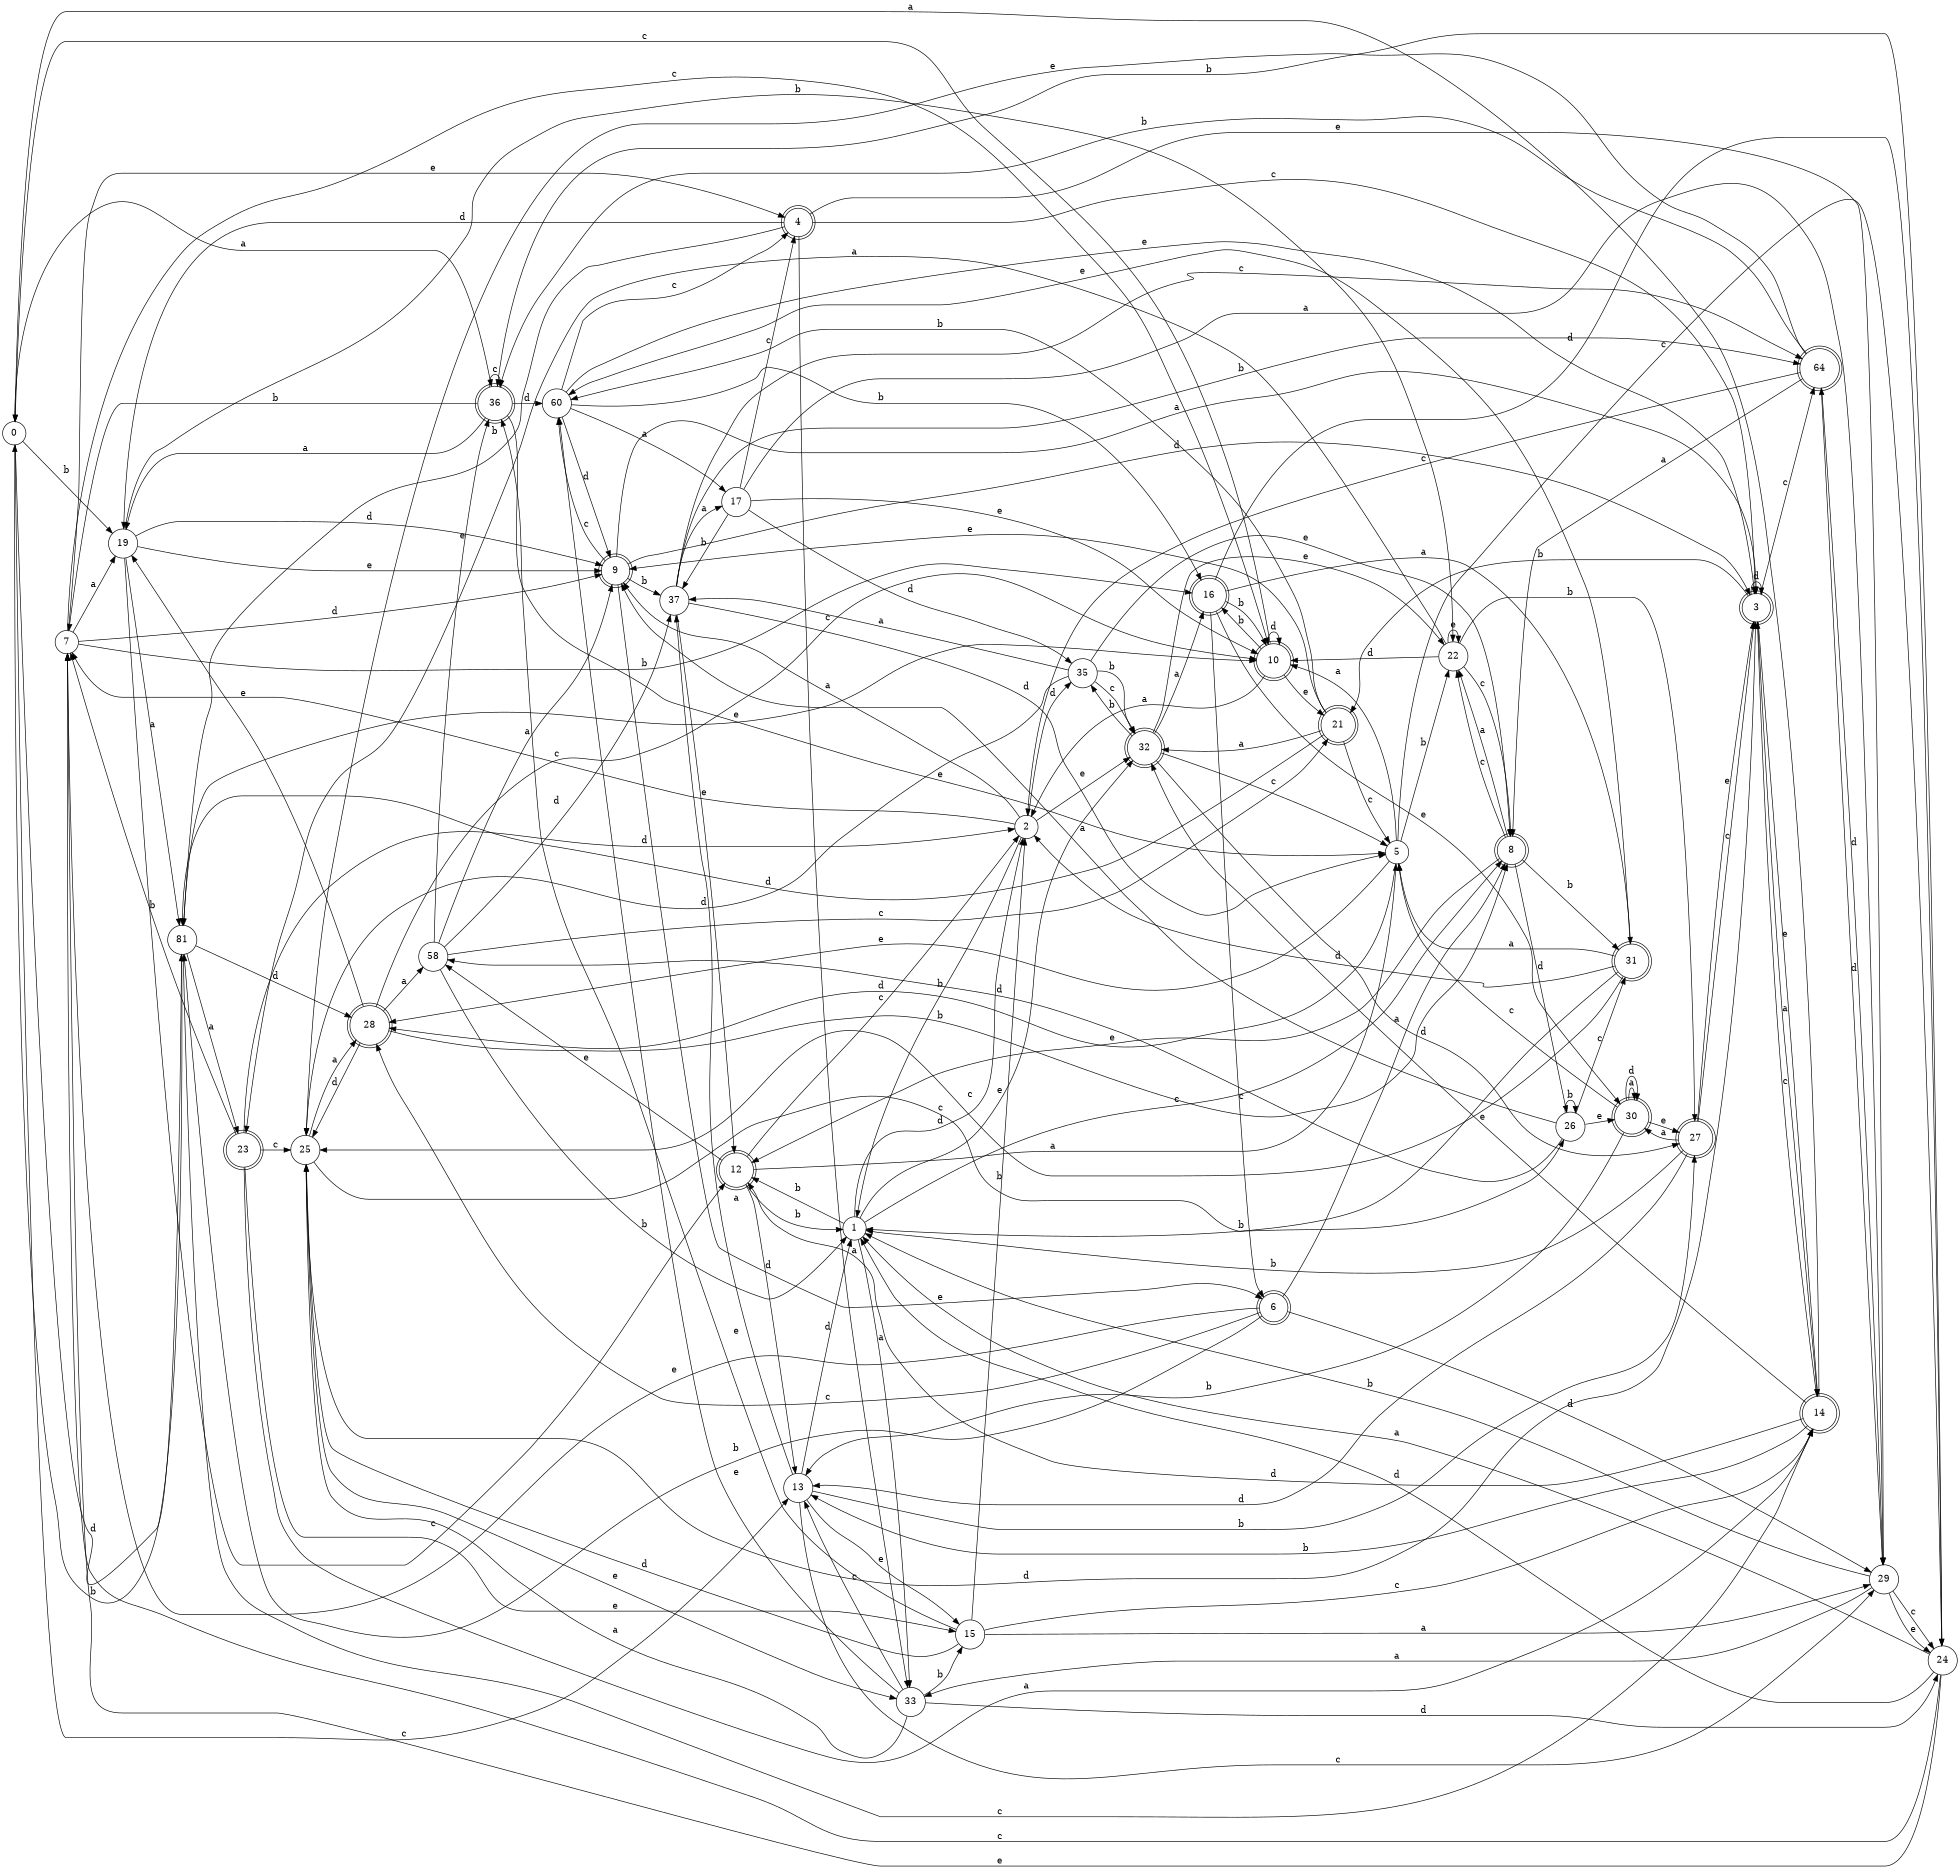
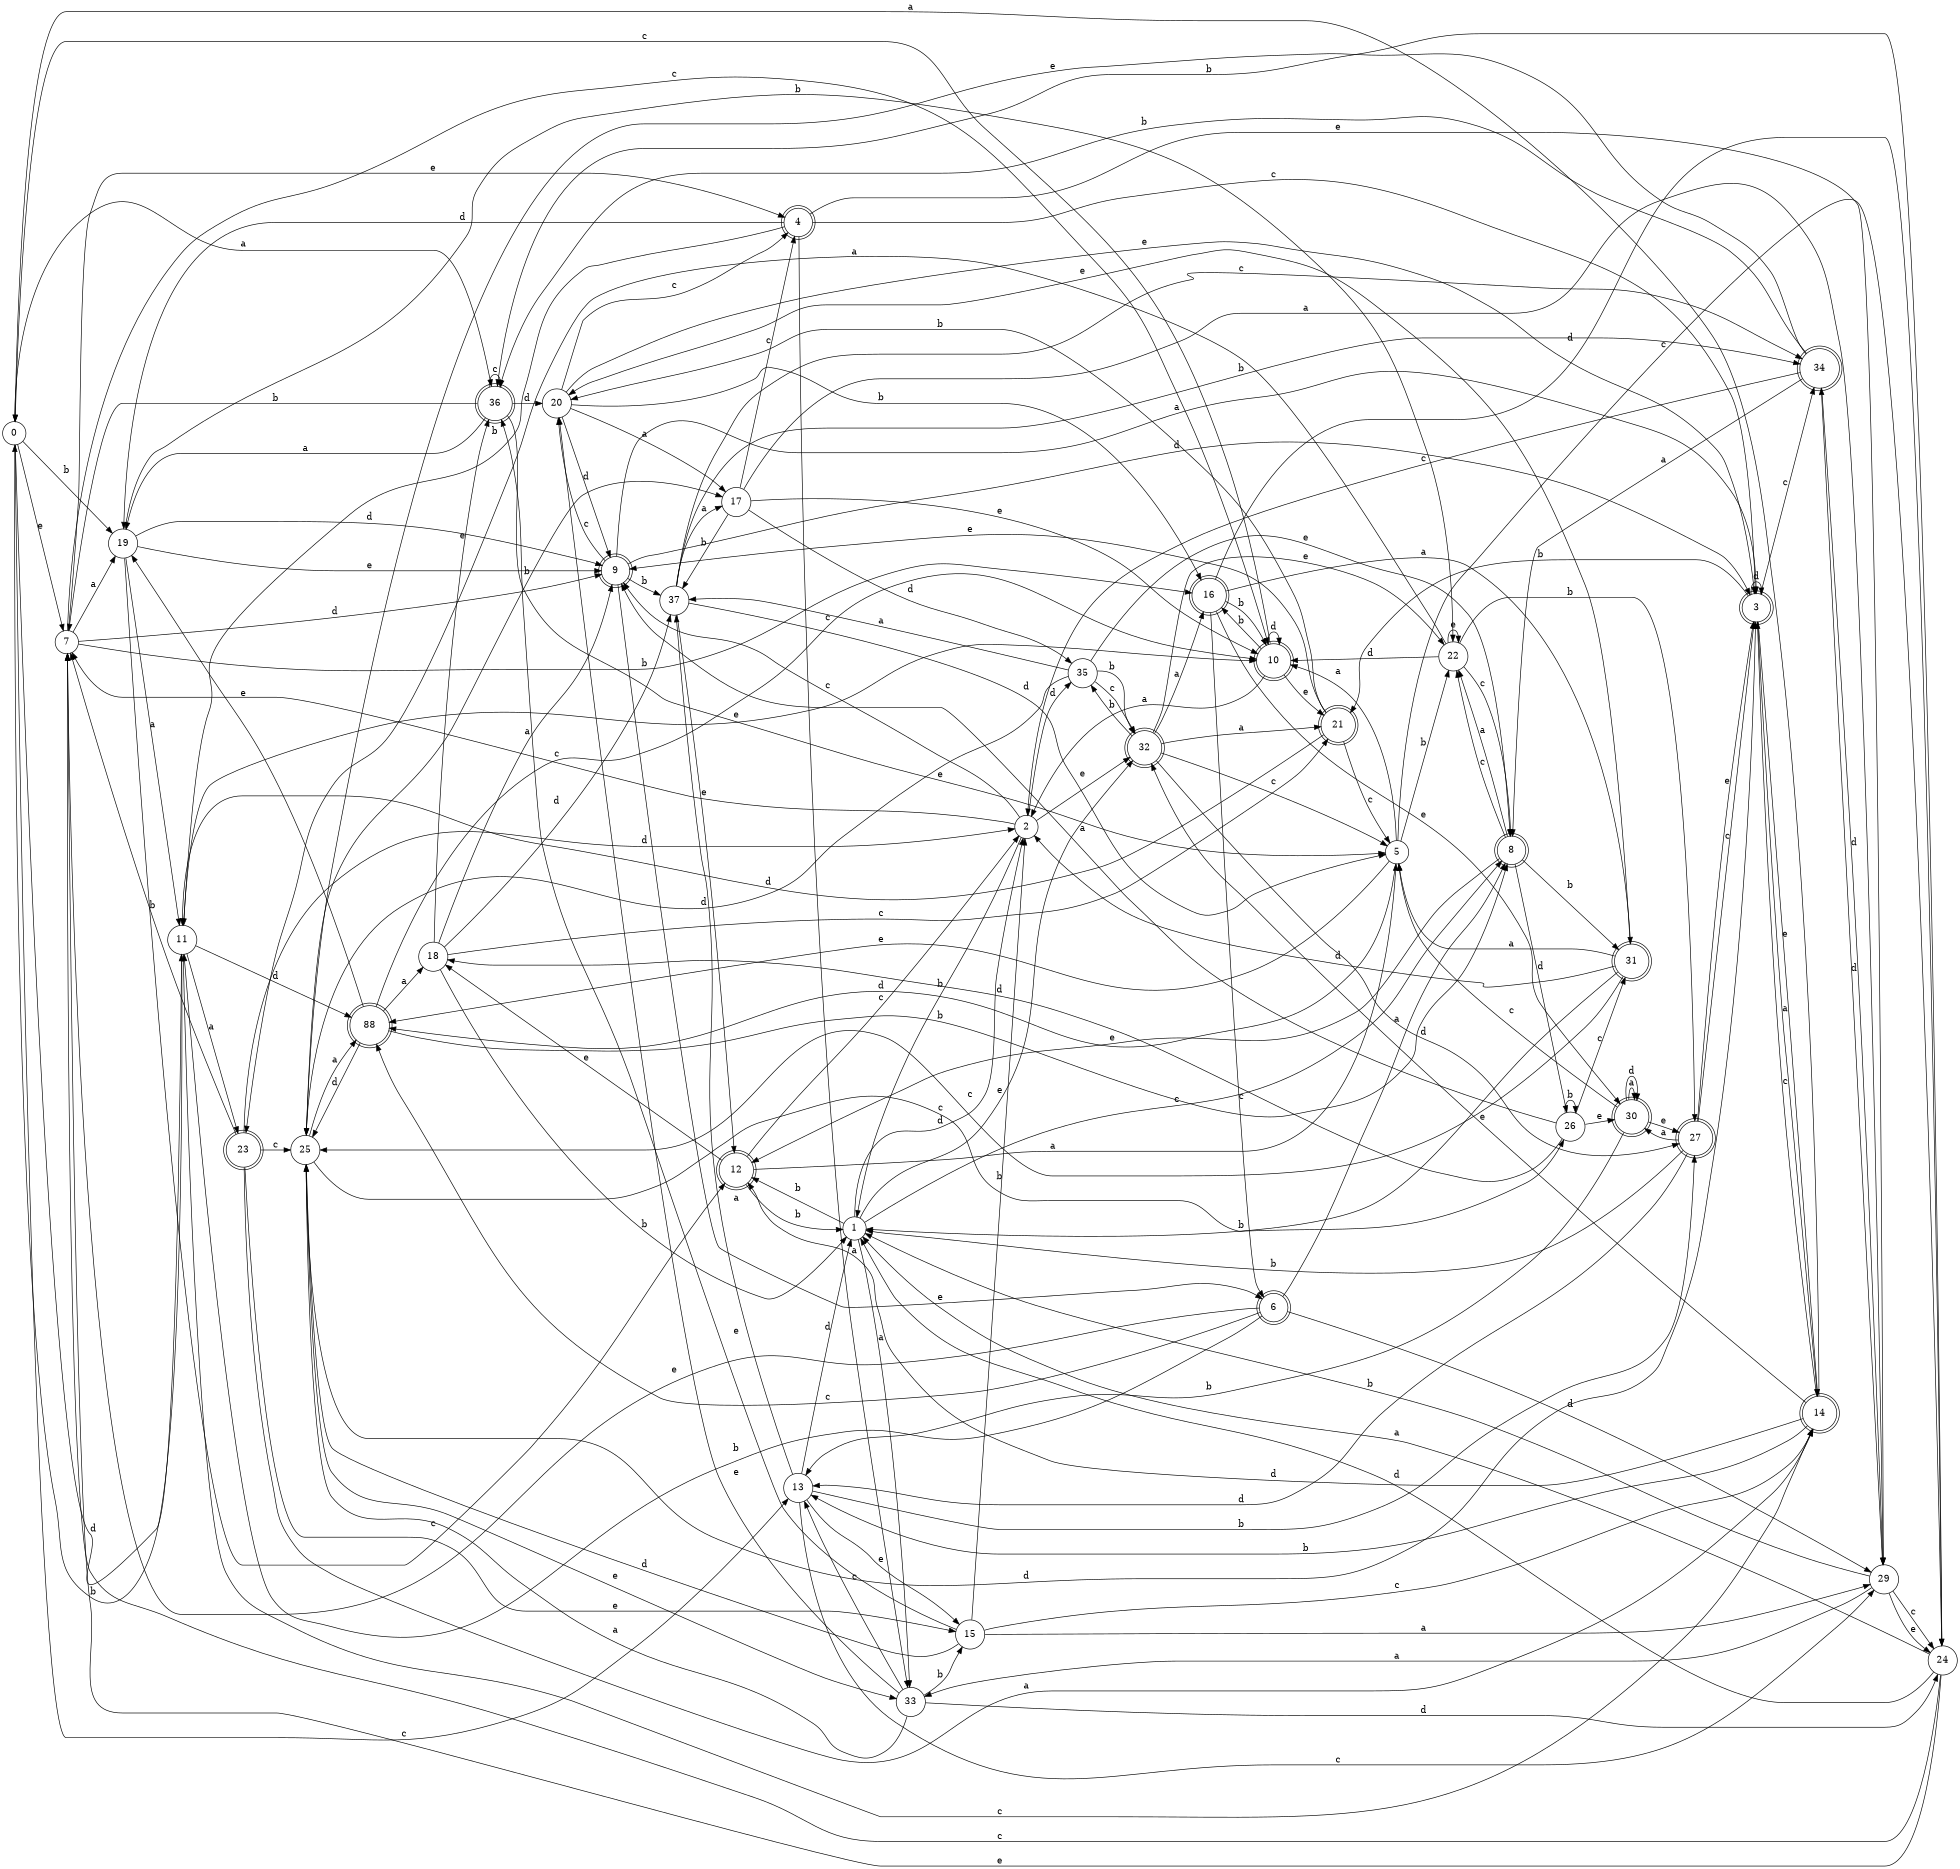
  digraph {
    rankdir=LR
    node [color=black fillcolor=white shape=circle style=filled]
    n1 [label=0]
    n2 [label=7]
-   n3 [label=81]
+   n3 [label=11]
    n4 [label=13]
    n5 [label=19]
    n6 [label=36 shape=doublecircle style="rounded,filled"]
    n7 [label=9 shape=doublecircle style="rounded,filled"]
    n8 [label=4 shape=doublecircle style="rounded,filled"]
    n9 [label=10 shape=doublecircle style="rounded,filled"]
    n10 [label=16 shape=doublecircle style="rounded,filled"]
    n11 [label=14 shape=doublecircle style="rounded,filled"]
-   n12 [label=28 shape=doublecircle style="rounded,filled"]
+   n12 [label=88 shape=doublecircle style="rounded,filled"]
    n13 [label=23 shape=doublecircle style="rounded,filled"]
    n14 [label=1]
    n15 [label=29]
    n16 [label=37]
    n17 [label=15]
    n18 [label=27 shape=doublecircle style="rounded,filled"]
    n19 [label=12 shape=doublecircle style="rounded,filled"]
    n20 [label=22]
    n21 [label=5]
-   n22 [label=60]
+   n22 [label=20]
    n23 [label=2]
    n24 [label=8 shape=doublecircle style="rounded,filled"]
    n25 [label=32 shape=doublecircle style="rounded,filled"]
    n26 [label=33]
    n27 [label=35]
    n28 [label=26]
    n29 [label=31 shape=doublecircle style="rounded,filled"]
-   n30 [label=58]
+   n30 [label=18]
    n31 [label=24]
    n32 [label=25]
    n33 [label=3 shape=doublecircle style="rounded,filled"]
    n34 [label=6 shape=doublecircle style="rounded,filled"]
    n35 [label=21 shape=doublecircle style="rounded,filled"]
-   n36 [label=64 shape=doublecircle style="rounded,filled"]
+   n36 [label=34 shape=doublecircle style="rounded,filled"]
    n37 [label=30 shape=doublecircle style="rounded,filled"]
    n38 [label=17]
+   n1 -> n2 [label=e]
    n1 -> n3 [label=d]
    n1 -> n4 [label=c]
    n1 -> n5 [label=b]
    n1 -> n6 [label=a]
    n2 -> n5 [label=a]
    n2 -> n7 [label=d]
    n2 -> n8 [label=e]
    n2 -> n9 [label=c]
    n2 -> n10 [label=b]
    n3 -> n1 [label=b]
    n3 -> n9 [label=e]
    n3 -> n11 [label=c]
    n3 -> n12 [label=d]
    n3 -> n13 [label=a]
    n4 -> n14 [label=d]
    n4 -> n15 [label=c]
    n4 -> n16 [label=a]
    n4 -> n17 [label=e]
    n4 -> n18 [label=b]
    n5 -> n3 [label=a]
    n5 -> n7 [label=d]
    n5 -> n7 [label=e]
    n5 -> n19 [label=c]
    n5 -> n20 [label=b]
    n6 -> n2 [label=b]
    n6 -> n5 [label=a]
    n6 -> n6 [label=c]
    n6 -> n21 [label=e]
    n6 -> n22 [label=d]
    n7 -> n16 [label=b]
    n7 -> n22 [label=c]
    n7 -> n33 [label=a]
    n7 -> n33 [label=d]
    n7 -> n34 [label=e]
    n8 -> n3 [label=b]
    n8 -> n5 [label=d]
    n8 -> n15 [label=e]
    n8 -> n26 [label=a]
    n8 -> n33 [label=c]
    n9 -> n1 [label=c]
    n9 -> n9 [label=d]
    n9 -> n10 [label=b]
    n9 -> n23 [label=a]
    n9 -> n35 [label=e]
    n10 -> n9 [label=b]
    n10 -> n29 [label=a]
    n10 -> n31 [label=d]
    n10 -> n34 [label=c]
    n10 -> n37 [label=e]
    n11 -> n1 [label=a]
    n11 -> n4 [label=b]
    n11 -> n19 [label=d]
    n11 -> n25 [label=e]
    n11 -> n33 [label=c]
    n12 -> n5 [label=e]
    n12 -> n9 [label=c]
    n12 -> n24 [label=b]
    n12 -> n30 [label=a]
    n12 -> n32 [label=d]
    n13 -> n2 [label=b]
    n13 -> n11 [label=a]
    n13 -> n17 [label=e]
    n13 -> n23 [label=d]
    n13 -> n32 [label=c]
    n14 -> n19 [label=b]
    n14 -> n23 [label=d]
    n14 -> n24 [label=c]
    n14 -> n25 [label=e]
    n14 -> n26 [label=a]
    n15 -> n14 [label=b]
    n15 -> n26 [label=a]
    n15 -> n31 [label=c]
    n15 -> n31 [label=e]
    n15 -> n36 [label=d]
    n16 -> n19 [label=e]
    n16 -> n21 [label=d]
    n16 -> n36 [label=b]
    n16 -> n36 [label=c]
    n16 -> n38 [label=a]
    n17 -> n6 [label=e]
    n17 -> n11 [label=c]
    n17 -> n15 [label=a]
    n17 -> n23 [label=b]
    n17 -> n32 [label=d]
    n18 -> n4 [label=d]
    n18 -> n14 [label=b]
    n18 -> n33 [label=c]
    n18 -> n33 [label=e]
    n18 -> n37 [label=a]
-   n19 -> n4 [label=d]
    n19 -> n14 [label=b]
    n19 -> n21 [label=a]
    n19 -> n23 [label=c]
    n19 -> n30 [label=e]
    n20 -> n9 [label=d]
    n20 -> n13 [label=a]
    n20 -> n18 [label=b]
    n20 -> n20 [label=e]
    n20 -> n24 [label=c]
    n21 -> n9 [label=a]
    n21 -> n12 [label=d]
    n21 -> n12 [label=e]
    n21 -> n20 [label=b]
    n21 -> n31 [label=c]
    n22 -> n7 [label=d]
    n22 -> n8 [label=c]
    n22 -> n10 [label=b]
    n22 -> n33 [label=e]
    n22 -> n38 [label=a]
    n23 -> n2 [label=c]
-   n23 -> n7 [label=a]
+   n23 -> n7 [label=c]
    n23 -> n14 [label=b]
    n23 -> n25 [label=e]
    n23 -> n27 [label=d]
    n24 -> n19 [label=e]
    n24 -> n20 [label=a]
    n24 -> n20 [label=c]
    n24 -> n28 [label=d]
    n24 -> n29 [label=b]
    n25 -> n10 [label=a]
    n25 -> n18 [label=d]
    n25 -> n20 [label=e]
    n25 -> n21 [label=c]
    n25 -> n27 [label=b]
    n26 -> n4 [label=c]
    n26 -> n17 [label=b]
    n26 -> n22 [label=e]
    n26 -> n31 [label=d]
    n26 -> n32 [label=a]
    n27 -> n16 [label=a]
    n27 -> n24 [label=e]
    n27 -> n25 [label=b]
    n27 -> n25 [label=c]
    n27 -> n32 [label=d]
    n28 -> n7 [label=a]
    n28 -> n28 [label=b]
    n28 -> n29 [label=c]
    n28 -> n30 [label=d]
    n28 -> n37 [label=e]
    n29 -> n14 [label=b]
    n29 -> n21 [label=a]
    n29 -> n22 [label=e]
    n29 -> n23 [label=d]
    n29 -> n32 [label=c]
    n30 -> n6 [label=e]
    n30 -> n7 [label=a]
    n30 -> n14 [label=b]
    n30 -> n16 [label=d]
    n30 -> n35 [label=c]
    n31 -> n2 [label=c]
    n31 -> n2 [label=e]
    n31 -> n6 [label=b]
    n31 -> n14 [label=a]
    n31 -> n14 [label=d]
    n32 -> n12 [label=a]
    n32 -> n26 [label=e]
    n32 -> n28 [label=c]
    n32 -> n33 [label=d]
+   n32 -> n38 [label=b]
    n33 -> n11 [label=a]
    n33 -> n11 [label=e]
    n33 -> n33 [label=d]
    n33 -> n35 [label=b]
    n33 -> n36 [label=c]
    n34 -> n2 [label=e]
    n34 -> n3 [label=b]
    n34 -> n12 [label=c]
    n34 -> n15 [label=d]
    n34 -> n24 [label=a]
    n35 -> n3 [label=d]
    n35 -> n7 [label=e]
    n35 -> n21 [label=c]
    n35 -> n22 [label=b]
-   n35 -> n25 [label=a]
+   n25 -> n35 [label=a]
    n36 -> n6 [label=b]
    n36 -> n15 [label=d]
    n36 -> n23 [label=c]
    n36 -> n24 [label=a]
    n36 -> n32 [label=e]
    n37 -> n4 [label=b]
    n37 -> n18 [label=e]
    n37 -> n21 [label=c]
    n37 -> n37 [label=a]
    n37 -> n37 [label=d]
    n38 -> n8 [label=c]
    n38 -> n9 [label=e]
    n38 -> n15 [label=a]
    n38 -> n16 [label=b]
    n38 -> n27 [label=d]
  }
